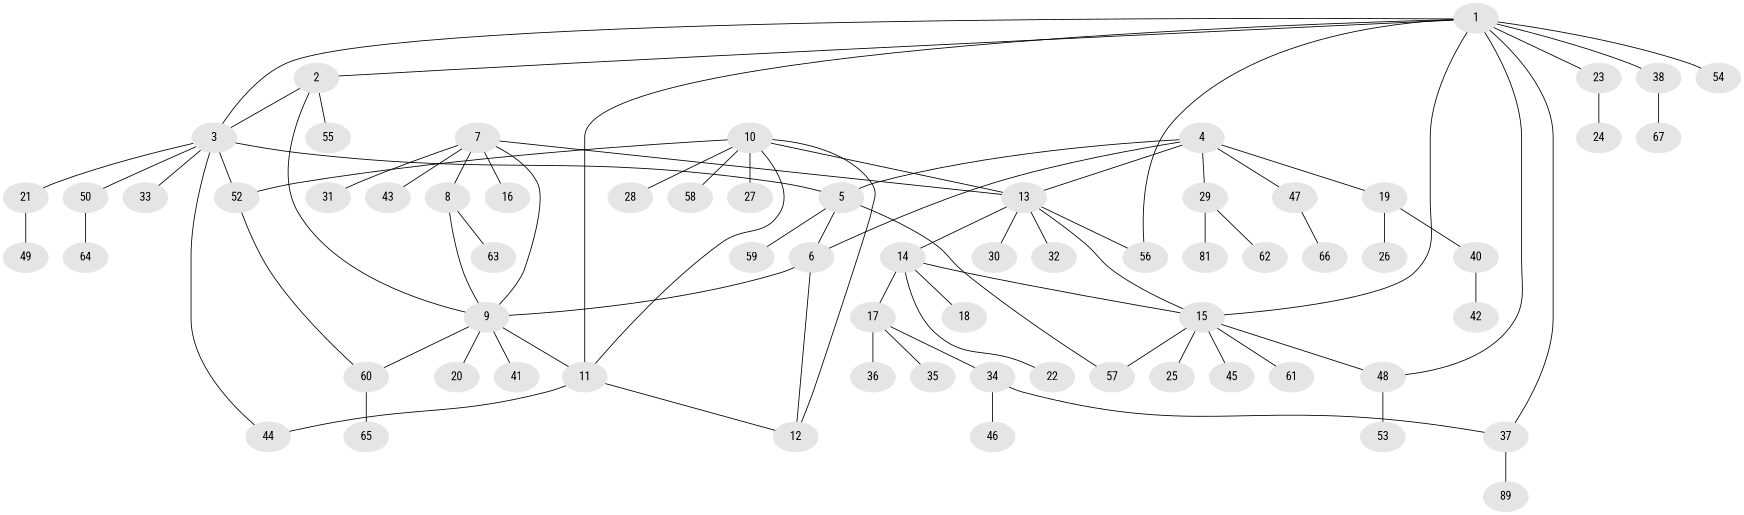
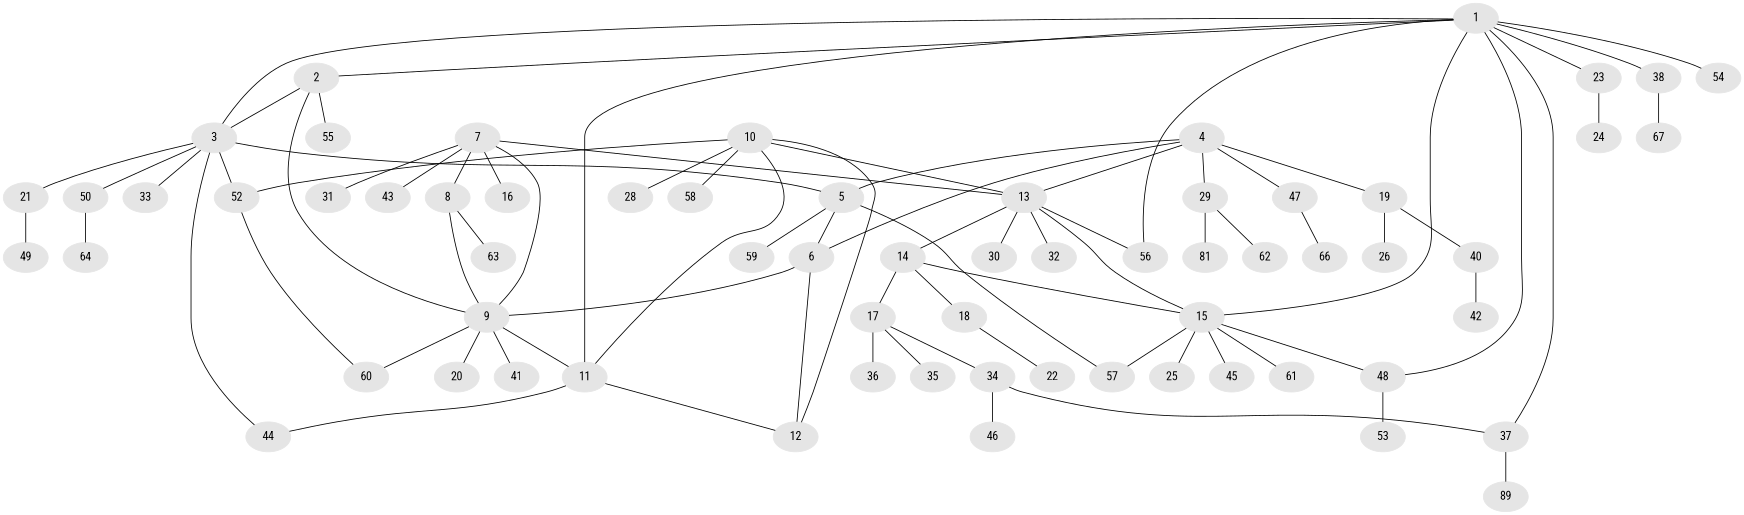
  graph {
    fontname="Roboto Condensed"
    node [color=gray90 fontname="Roboto Condensed" style=filled]
    edge [fontname="Roboto Condensed"]
    1
    2
    3
    11
    15
    23
    37
    38
    48
    54
    56
    9
    55
    5
    21
    33
    44
    50
    52
    12
    57
    25
    45
    61
    24
    n26 [label=89]
    67
    53
    20
    41
    60
    6
    59
    49
    64
    4
    13
    19
    29
    47
    14
    30
    32
    26
    40
    n46 [label=81]
    62
    66
    7
    8
    16
    31
    43
    63
-   65
    10
-   27
    28
    58
    17
    18
    22
    34
    35
    36
    46
    42
    1 -- 2
    1 -- 3
    1 -- 11
    1 -- 15
    1 -- 23
    1 -- 37
    1 -- 38
    1 -- 48
    1 -- 54
    1 -- 56
    2 -- 3
    2 -- 9
    2 -- 55
    3 -- 5
    3 -- 21
    3 -- 33
    3 -- 44
    3 -- 50
    3 -- 52
    11 -- 44
    11 -- 12
    15 -- 48
    15 -- 57
    15 -- 25
    15 -- 45
    15 -- 61
    23 -- 24
    37 -- n26
    38 -- 67
    48 -- 53
    9 -- 11
    9 -- 20
    9 -- 41
    9 -- 60
    5 -- 57
    5 -- 6
    5 -- 59
    21 -- 49
    50 -- 64
    52 -- 60
-   60 -- 65
    6 -- 9
    6 -- 12
    4 -- 5
    4 -- 6
    4 -- 13
    4 -- 19
    4 -- 29
    4 -- 47
    13 -- 15
    13 -- 56
    13 -- 14
    13 -- 30
    13 -- 32
    19 -- 26
    19 -- 40
    29 -- n46
    29 -- 62
    47 -- 66
    14 -- 15
    14 -- 17
    14 -- 18
-   14 -- 22
+   18 -- 22
    40 -- 42
    7 -- 9
    7 -- 13
    7 -- 8
    7 -- 16
    7 -- 31
    7 -- 43
    8 -- 9
    8 -- 63
    10 -- 11
    10 -- 52
    10 -- 12
    10 -- 13
-   10 -- 27
    10 -- 28
    10 -- 58
    17 -- 34
    17 -- 35
    17 -- 36
    34 -- 37
    34 -- 46
  }
